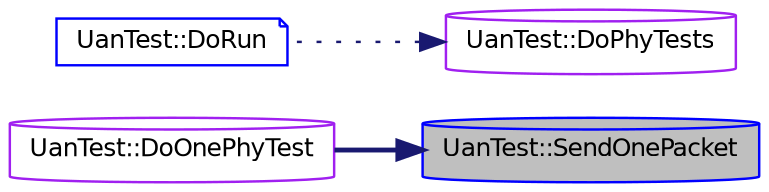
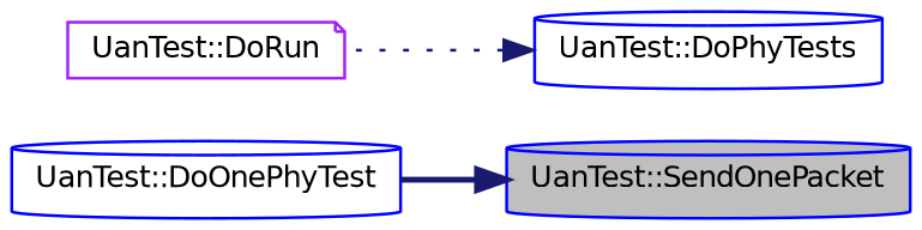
  digraph {
    rankdir=RL
    node [color=blue fillcolor=white fontname=Helvetica fontsize=10 shape=cylinder style=filled]
    edge [color=midnightblue dir=back fontname=Helvetica fontsize=10 labelfontname=Helvetica labelfontsize=10]
    n1 [fillcolor=grey75 fontcolor=black height=0.2 label="UanTest::SendOnePacket" width=0.4]
-   n2 [color=purple height=0.2 label="UanTest::DoOnePhyTest" width=0.4]
-   n3 [color=purple height=0.2 label="UanTest::DoPhyTests" width=0.4]
-   n4 [height=0.2 label="UanTest::DoRun" shape=note width=0.4]
+   n2 [height=0.2 label="UanTest::DoOnePhyTest" width=0.4]
+   n3 [height=0.2 label="UanTest::DoPhyTests" width=0.4]
+   n4 [color=purple height=0.2 label="UanTest::DoRun" shape=note width=0.4]
    n1 -> n2 [style=bold]
    n3 -> n4 [style=dotted]
  }
